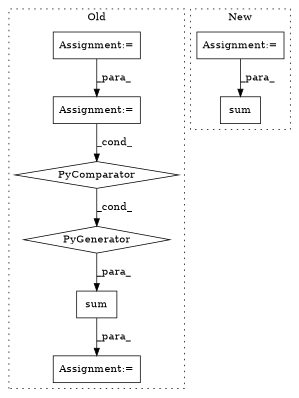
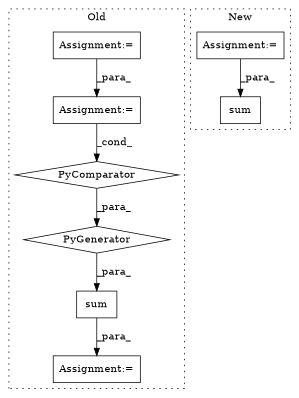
  digraph {
    node [a=7 l=1 shape=box]
    n1 [a=107 l=93 label=PyGenerator s=679 shape=diamond]
    n2 [a=32 l="13,-3" label=sum s="666,772"]
    n3 [a=113 l=25 label=PyComparator s=741 shape=diamond]
    n4 [l=41 label="Assignment:=" s=614]
    n5 [label="Assignment:=" s=664]
    n6 [label="Assignment:=" s=353]
    n7 [a=32 l="15,-5" label=sum s="568,717"]
    n8 [l=4 label="Assignment:=" s=174]
    subgraph cluster_1 {
      label=Old
      style=dotted
      n1
      n2
      n3
      n4
      n5
      n6
    }
    subgraph cluster_2 {
      label=New
      style=dotted
      n7
      n8
    }
    n1 -> n2 [label=_para_]
    n2 -> n5 [label=_para_]
-   n3 -> n1 [label=_cond_]
+   n3 -> n1 [label=_para_]
    n4 -> n3 [label=_cond_]
    n6 -> n4 [label=_para_]
    n8 -> n7 [label=_para_]
  }
